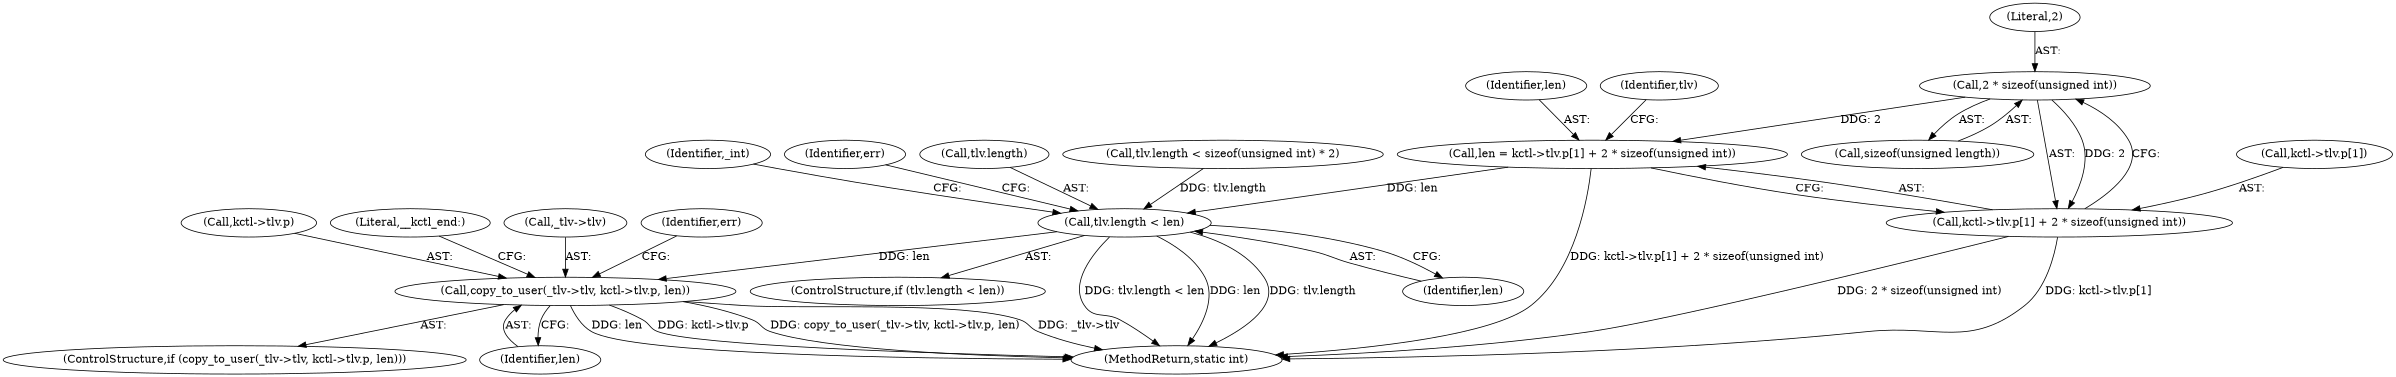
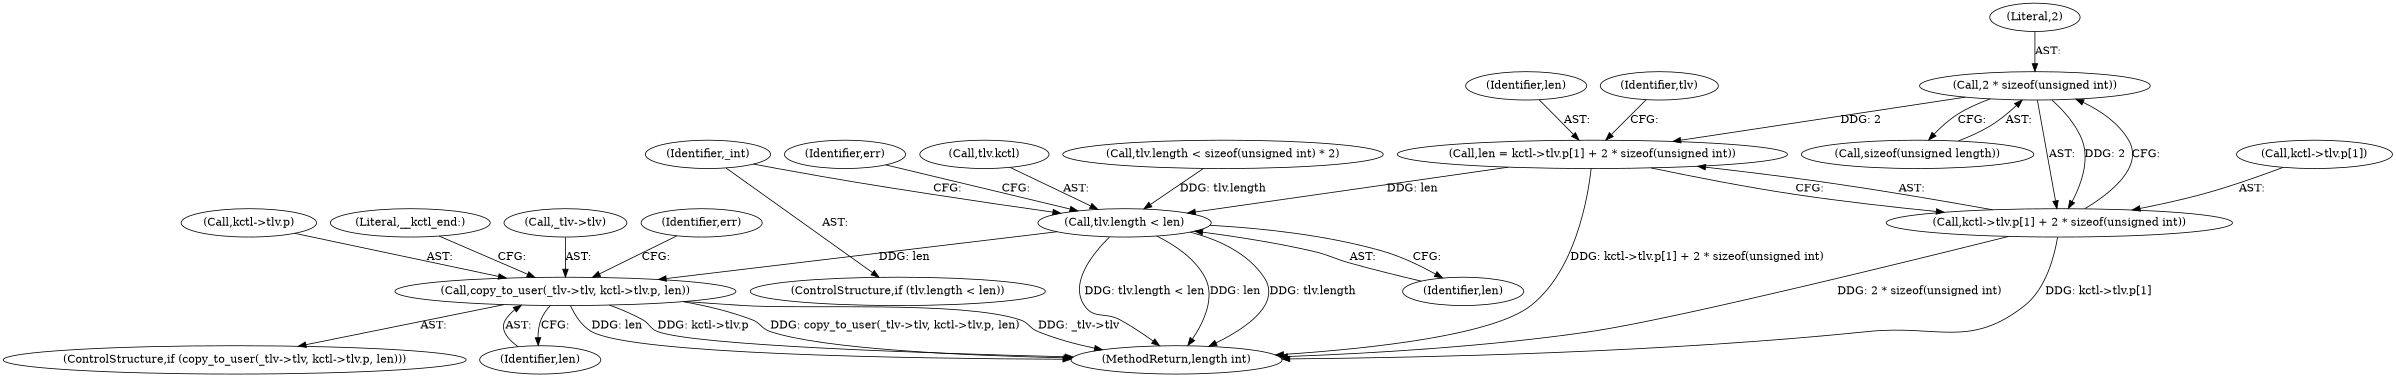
  digraph {
    n1 [label="(Call,2 * sizeof(unsigned int))"]
    n2 [label="(Call,len = kctl->tlv.p[1] + 2 * sizeof(unsigned int))"]
    n3 [label="(Call,kctl->tlv.p[1] + 2 * sizeof(unsigned int))"]
    n4 [label="(Call,sizeof(unsigned length))"]
    n5 [label="(Call,tlv.length < len)"]
-   n6 [label="(MethodReturn,static int)"]
+   n6 [label="(MethodReturn,length int)"]
    n7 [label="(Call,copy_to_user(_tlv->tlv, kctl->tlv.p, len))"]
    n8 [label="(ControlStructure,if (tlv.length < len))"]
    n9 [label="(Identifier,len)"]
    n10 [label="(ControlStructure,if (copy_to_user(_tlv->tlv, kctl->tlv.p, len)))"]
    n11 [label="(Identifier,len)"]
    n12 [label="(Call,kctl->tlv.p[1])"]
    n13 [label="(Identifier,len)"]
    n14 [label="(Call,_tlv->tlv)"]
    n15 [label="(Identifier,err)"]
    n16 [label="(Call,kctl->tlv.p)"]
    n17 [label="(Literal,__kctl_end:)"]
    n18 [label="(Identifier,_int)"]
    n19 [label="(Identifier,err)"]
    n20 [label="(Literal,2)"]
    n21 [label="(Identifier,tlv)"]
-   n22 [label="(Call,tlv.length)"]
+   n22 [label="(Call,tlv.kctl)"]
    n23 [label="(Call,tlv.length < sizeof(unsigned int) * 2)"]
    n1 -> n2 [label="DDG: 2"]
    n1 -> n3 [label="AST: "]
    n1 -> n3 [label="DDG: 2"]
-   n1 -> n4 [label="AST: "]
+   n1 -> n4 [label="CFG: "]
    n2 -> n3 [label="CFG: "]
    n2 -> n5 [label="DDG: len"]
    n2 -> n6 [label="DDG: kctl->tlv.p[1] + 2 * sizeof(unsigned int)"]
    n3 -> n1 [label="CFG: "]
    n3 -> n2 [label="AST: "]
    n3 -> n6 [label="DDG: kctl->tlv.p[1]"]
    n3 -> n6 [label="DDG: 2 * sizeof(unsigned int)"]
    n4 -> n1 [label="AST: "]
    n5 -> n6 [label="DDG: tlv.length < len"]
    n5 -> n6 [label="DDG: len"]
    n5 -> n6 [label="DDG: tlv.length"]
    n5 -> n7 [label="DDG: len"]
-   n5 -> n8 [label="AST: "]
+   n18 -> n8 [label="AST: "]
    n5 -> n9 [label="CFG: "]
    n7 -> n6 [label="DDG: copy_to_user(_tlv->tlv, kctl->tlv.p, len)"]
    n7 -> n6 [label="DDG: _tlv->tlv"]
    n7 -> n6 [label="DDG: len"]
    n7 -> n6 [label="DDG: kctl->tlv.p"]
    n7 -> n10 [label="AST: "]
    n7 -> n11 [label="CFG: "]
    n9 -> n5 [label="AST: "]
    n11 -> n7 [label="AST: "]
    n12 -> n3 [label="AST: "]
    n13 -> n2 [label="AST: "]
    n14 -> n7 [label="AST: "]
    n15 -> n7 [label="CFG: "]
    n16 -> n7 [label="AST: "]
    n17 -> n7 [label="CFG: "]
    n18 -> n5 [label="CFG: "]
    n19 -> n5 [label="CFG: "]
    n20 -> n1 [label="AST: "]
    n21 -> n2 [label="CFG: "]
    n22 -> n5 [label="AST: "]
    n23 -> n5 [label="DDG: tlv.length"]
  }
